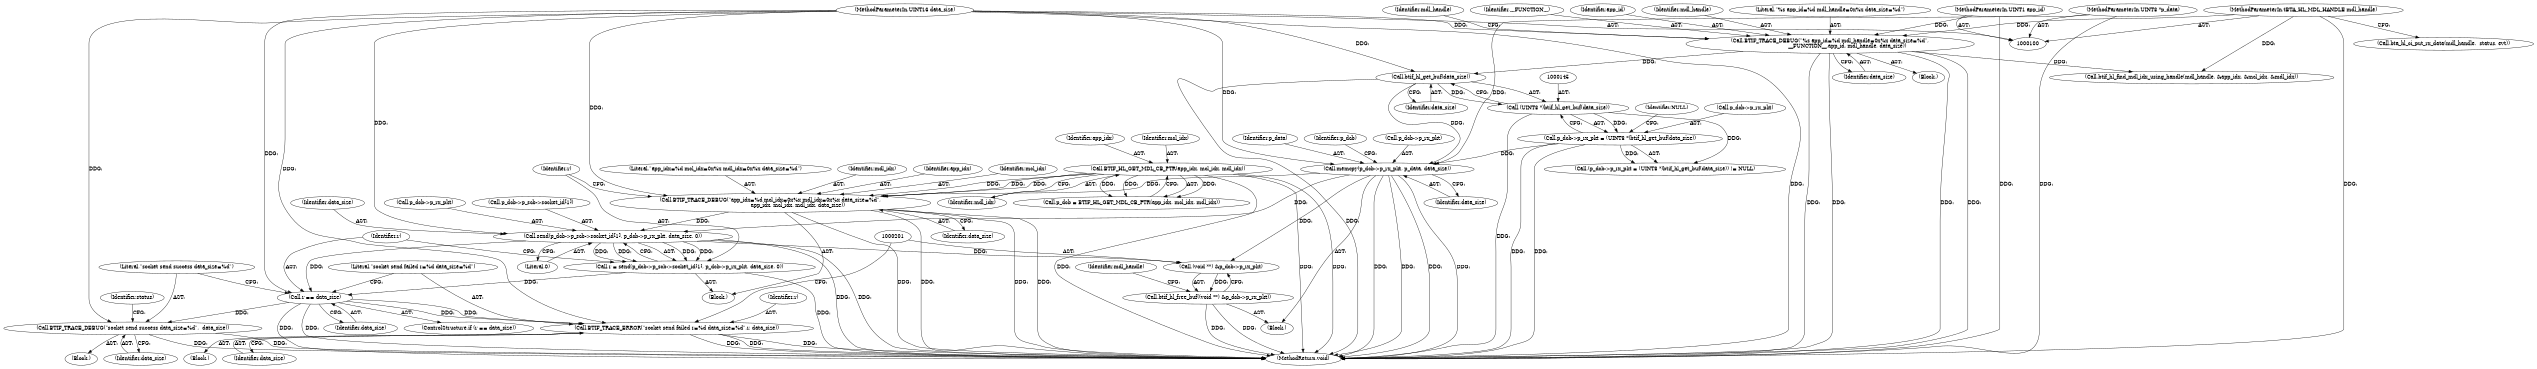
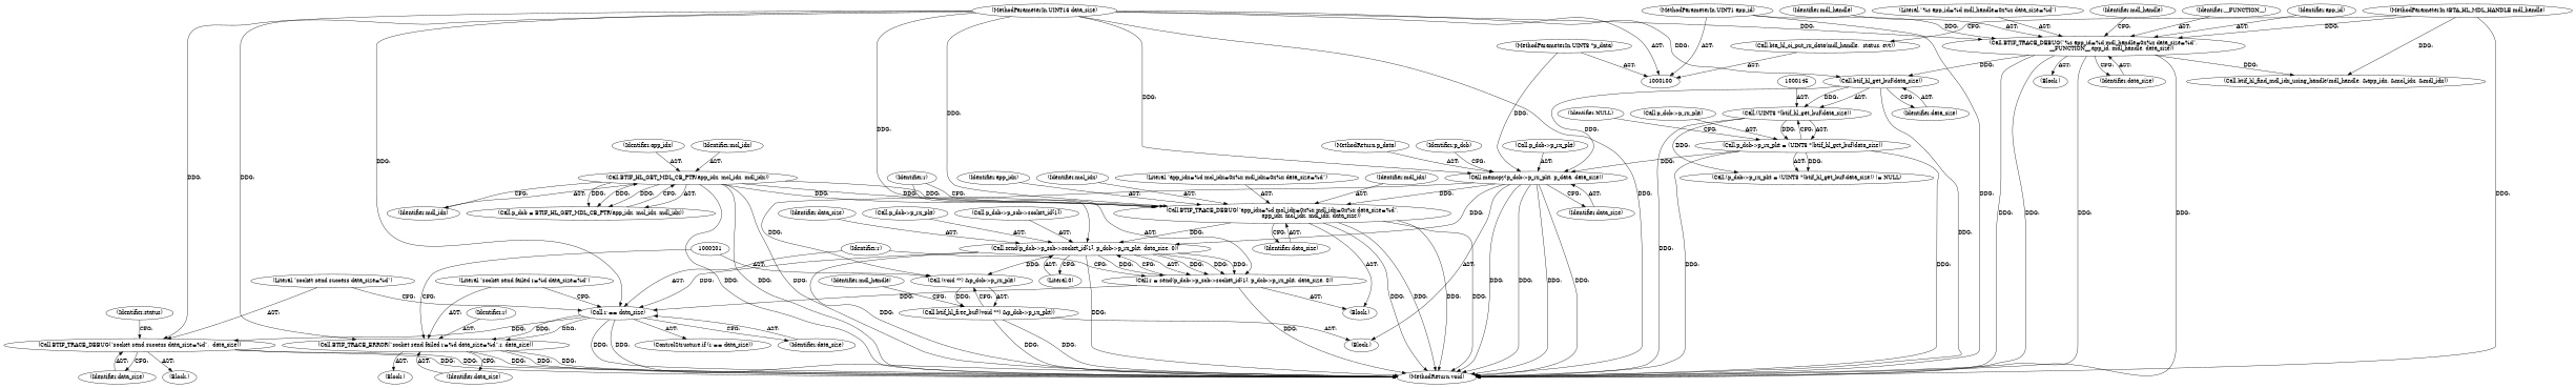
  digraph {
    n1 [label="(Call,send(p_dcb->p_scb->socket_id[1], p_dcb->p_rx_pkt, data_size, 0))"]
    n2 [label="(Call,r = send(p_dcb->p_scb->socket_id[1], p_dcb->p_rx_pkt, data_size, 0))"]
    n3 [label="(Call,r == data_size)"]
    n4 [label="(Call,(void **) &p_dcb->p_rx_pkt)"]
    n5 [label="(Literal,0)"]
    n6 [label="(MethodReturn,void)"]
    n7 [label="(Block,)"]
    n8 [label="(Call,BTIF_TRACE_DEBUG(\"socket send success data_size=%d\",  data_size))"]
    n9 [label="(Call,BTIF_TRACE_ERROR(\"socket send failed r=%d data_size=%d\",r, data_size))"]
    n10 [label="(ControlStructure,if (r == data_size))"]
    n11 [label="(Identifier,data_size)"]
    n12 [label="(Call,btif_hl_free_buf((void **) &p_dcb->p_rx_pkt))"]
    n13 [label="(Call,memcpy(p_dcb->p_rx_pkt, p_data, data_size))"]
    n14 [label="(Call,BTIF_TRACE_DEBUG(\"app_idx=%d mcl_idx=0x%x mdl_idx=0x%x data_size=%d\",\n                                   app_idx, mcl_idx, mdl_idx, data_size))"]
    n15 [label="(Identifier,data_size)"]
    n16 [label="(Block,)"]
    n17 [label="(Identifier,data_size)"]
    n18 [label="(Call,p_dcb->p_rx_pkt = (UINT8 *)btif_hl_get_buf(data_size))"]
    n19 [label="(Call,(UINT8 *)btif_hl_get_buf(data_size))"]
    n20 [label="(Call,(p_dcb->p_rx_pkt = (UINT8 *)btif_hl_get_buf(data_size)) != NULL)"]
    n21 [label="(Call,btif_hl_get_buf(data_size))"]
    n22 [label="(Identifier,data_size)"]
    n23 [label="(Call,BTIF_TRACE_DEBUG(\"%s app_id=%d mdl_handle=0x%x data_size=%d\",\n                      __FUNCTION__,app_id, mdl_handle, data_size))"]
    n24 [label="(Call,btif_hl_find_mdl_idx_using_handle(mdl_handle, &app_idx, &mcl_idx, &mdl_idx))"]
    n25 [label="(Block,)"]
    n26 [label="(Identifier,data_size)"]
    n27 [label="(MethodParameterIn,UINT1 app_id)"]
    1000100
    n29 [label="(MethodParameterIn,tBTA_HL_MDL_HANDLE mdl_handle)"]
    n30 [label="(Call,bta_hl_ci_put_rx_data(mdl_handle,  status, evt))"]
    n31 [label="(MethodParameterIn,UINT16 data_size)"]
    n32 [label="(Block,)"]
    n33 [label="(Identifier,data_size)"]
    n34 [label="(Identifier,data_size)"]
    n35 [label="(Block,)"]
    n36 [label="(MethodParameterIn,UINT8 *p_data)"]
    n37 [label="(Call,BTIF_HL_GET_MDL_CB_PTR(app_idx, mcl_idx, mdl_idx))"]
    n38 [label="(Call,p_dcb = BTIF_HL_GET_MDL_CB_PTR(app_idx, mcl_idx, mdl_idx))"]
    n39 [label="(Identifier,mdl_idx)"]
    n40 [label="(Identifier,__FUNCTION__)"]
    n41 [label="(Identifier,app_idx)"]
    n42 [label="(Identifier,app_id)"]
    n43 [label="(Identifier,mdl_handle)"]
    n44 [label="(Literal,\"%s app_id=%d mdl_handle=0x%x data_size=%d\")"]
    n45 [label="(Literal,\"socket send success data_size=%d\")"]
    n46 [label="(Literal,\"socket send failed r=%d data_size=%d\")"]
    n47 [label="(Identifier,app_idx)"]
    n48 [label="(Identifier,r)"]
    n49 [label="(Identifier,mcl_idx)"]
    n50 [label="(Identifier,status)"]
    n51 [label="(Identifier,mcl_idx)"]
    n52 [label="(Call,p_dcb->p_rx_pkt)"]
    n53 [label="(Identifier,mdl_handle)"]
    n54 [label="(Literal,\"app_idx=%d mcl_idx=0x%x mdl_idx=0x%x data_size=%d\")"]
-   n55 [label="(Identifier,p_data)"]
+   n55 [label="(MethodReturn,p_data)"]
    n56 [label="(Call,p_dcb->p_scb->socket_id[1])"]
    n57 [label="(Identifier,r)"]
    n58 [label="(Call,p_dcb->p_rx_pkt)"]
    n59 [label="(Identifier,r)"]
    n60 [label="(Identifier,mdl_handle)"]
    n61 [label="(Identifier,data_size)"]
    n62 [label="(Call,p_dcb->p_rx_pkt)"]
    n63 [label="(Identifier,NULL)"]
    n64 [label="(Identifier,mdl_idx)"]
    n65 [label="(Identifier,p_dcb)"]
    1000145
    1000201
    n1 -> n2 [label="AST: "]
    n1 -> n2 [label="DDG: "]
    n1 -> n2 [label="DDG: "]
    n1 -> n2 [label="DDG: "]
    n1 -> n2 [label="DDG: "]
    n1 -> n3 [label="DDG: "]
    n1 -> n4 [label="DDG: "]
    n1 -> n5 [label="CFG: "]
    n1 -> n6 [label="DDG: "]
    n1 -> n6 [label="DDG: "]
    n2 -> n1 [label="CFG: "]
    n2 -> n3 [label="DDG: "]
    n2 -> n6 [label="DDG: "]
    n2 -> n7 [label="AST: "]
    n3 -> n6 [label="DDG: "]
    n3 -> n6 [label="DDG: "]
    n3 -> n8 [label="DDG: "]
    n3 -> n9 [label="DDG: "]
    n3 -> n9 [label="DDG: "]
    n3 -> n10 [label="AST: "]
    n3 -> n11 [label="CFG: "]
    n4 -> n12 [label="AST: "]
    n4 -> n12 [label="DDG: "]
    n5 -> n1 [label="AST: "]
    n8 -> n6 [label="DDG: "]
    n8 -> n6 [label="DDG: "]
    n8 -> n32 [label="AST: "]
    n8 -> n33 [label="CFG: "]
    n9 -> n6 [label="DDG: "]
    n9 -> n6 [label="DDG: "]
    n9 -> n6 [label="DDG: "]
    n9 -> n34 [label="CFG: "]
    n9 -> n35 [label="AST: "]
    n11 -> n3 [label="AST: "]
    n12 -> n4 [label="CFG: "]
    n12 -> n6 [label="DDG: "]
    n12 -> n6 [label="DDG: "]
    n12 -> n16 [label="AST: "]
    n13 -> n1 [label="DDG: "]
    n13 -> n4 [label="DDG: "]
    n13 -> n6 [label="DDG: "]
    n13 -> n6 [label="DDG: "]
    n13 -> n6 [label="DDG: "]
    n13 -> n6 [label="DDG: "]
    n13 -> n14 [label="DDG: "]
    n13 -> n15 [label="CFG: "]
    n13 -> n16 [label="AST: "]
    n14 -> n1 [label="DDG: "]
    n14 -> n6 [label="DDG: "]
    n14 -> n6 [label="DDG: "]
    n14 -> n6 [label="DDG: "]
    n14 -> n6 [label="DDG: "]
    n14 -> n7 [label="AST: "]
    n14 -> n17 [label="CFG: "]
    n15 -> n13 [label="AST: "]
    n17 -> n14 [label="AST: "]
    n18 -> n6 [label="DDG: "]
    n18 -> n6 [label="DDG: "]
    n18 -> n13 [label="DDG: "]
    n18 -> n19 [label="CFG: "]
    n18 -> n20 [label="AST: "]
    n18 -> n20 [label="DDG: "]
    n19 -> n6 [label="DDG: "]
    n19 -> n18 [label="AST: "]
    n19 -> n18 [label="DDG: "]
    n19 -> n20 [label="DDG: "]
-   n19 -> n21 [label="CFG: "]
    n21 -> n6 [label="DDG: "]
    n21 -> n13 [label="DDG: "]
    n21 -> n19 [label="AST: "]
    n21 -> n19 [label="DDG: "]
    n21 -> n22 [label="CFG: "]
    n22 -> n21 [label="AST: "]
    n23 -> n6 [label="DDG: "]
    n23 -> n6 [label="DDG: "]
    n23 -> n6 [label="DDG: "]
    n23 -> n6 [label="DDG: "]
    n23 -> n21 [label="DDG: "]
    n23 -> n24 [label="DDG: "]
    n23 -> n25 [label="AST: "]
    n23 -> n26 [label="CFG: "]
    n26 -> n23 [label="AST: "]
    n27 -> n6 [label="DDG: "]
    n27 -> n23 [label="DDG: "]
    n27 -> 1000100 [label="AST: "]
    n29 -> n6 [label="DDG: "]
    n29 -> n23 [label="DDG: "]
    n29 -> n24 [label="DDG: "]
-   n29 -> 1000100 [label="AST: "]
+   n30 -> 1000100 [label="AST: "]
    n29 -> n30 [label="CFG: "]
    n31 -> n1 [label="DDG: "]
    n31 -> n3 [label="DDG: "]
    n31 -> n6 [label="DDG: "]
    n31 -> n8 [label="DDG: "]
    n31 -> n9 [label="DDG: "]
    n31 -> n13 [label="DDG: "]
    n31 -> n14 [label="DDG: "]
    n31 -> n21 [label="DDG: "]
    n31 -> n23 [label="DDG: "]
    n31 -> 1000100 [label="AST: "]
    n33 -> n8 [label="AST: "]
    n34 -> n9 [label="AST: "]
-   n36 -> n6 [label="DDG: "]
    n36 -> n13 [label="DDG: "]
    n36 -> 1000100 [label="AST: "]
    n37 -> n6 [label="DDG: "]
    n37 -> n6 [label="DDG: "]
    n37 -> n6 [label="DDG: "]
    n37 -> n14 [label="DDG: "]
    n37 -> n14 [label="DDG: "]
    n37 -> n14 [label="DDG: "]
    n37 -> n38 [label="AST: "]
    n37 -> n38 [label="DDG: "]
    n37 -> n38 [label="DDG: "]
    n37 -> n38 [label="DDG: "]
    n37 -> n39 [label="CFG: "]
    n38 -> n37 [label="CFG: "]
    n39 -> n37 [label="AST: "]
    n40 -> n23 [label="AST: "]
    n41 -> n14 [label="AST: "]
    n42 -> n23 [label="AST: "]
    n43 -> n23 [label="AST: "]
    n44 -> n23 [label="AST: "]
    n45 -> n3 [label="CFG: "]
    n45 -> n8 [label="AST: "]
    n46 -> n3 [label="CFG: "]
    n46 -> n9 [label="AST: "]
    n47 -> n37 [label="AST: "]
    n48 -> n2 [label="AST: "]
    n48 -> n14 [label="CFG: "]
    n49 -> n37 [label="AST: "]
    n50 -> n8 [label="CFG: "]
    n51 -> n14 [label="AST: "]
    n52 -> n13 [label="AST: "]
    n53 -> n23 [label="CFG: "]
    n54 -> n14 [label="AST: "]
    n55 -> n13 [label="AST: "]
    n56 -> n1 [label="AST: "]
    n57 -> n9 [label="AST: "]
    n58 -> n18 [label="AST: "]
    n59 -> n2 [label="CFG: "]
    n59 -> n3 [label="AST: "]
    n60 -> n12 [label="CFG: "]
    n61 -> n1 [label="AST: "]
    n62 -> n1 [label="AST: "]
    n63 -> n18 [label="CFG: "]
    n64 -> n14 [label="AST: "]
    n65 -> n13 [label="CFG: "]
    1000145 -> n19 [label="AST: "]
    1000201 -> n4 [label="AST: "]
    1000201 -> n9 [label="CFG: "]
  }
